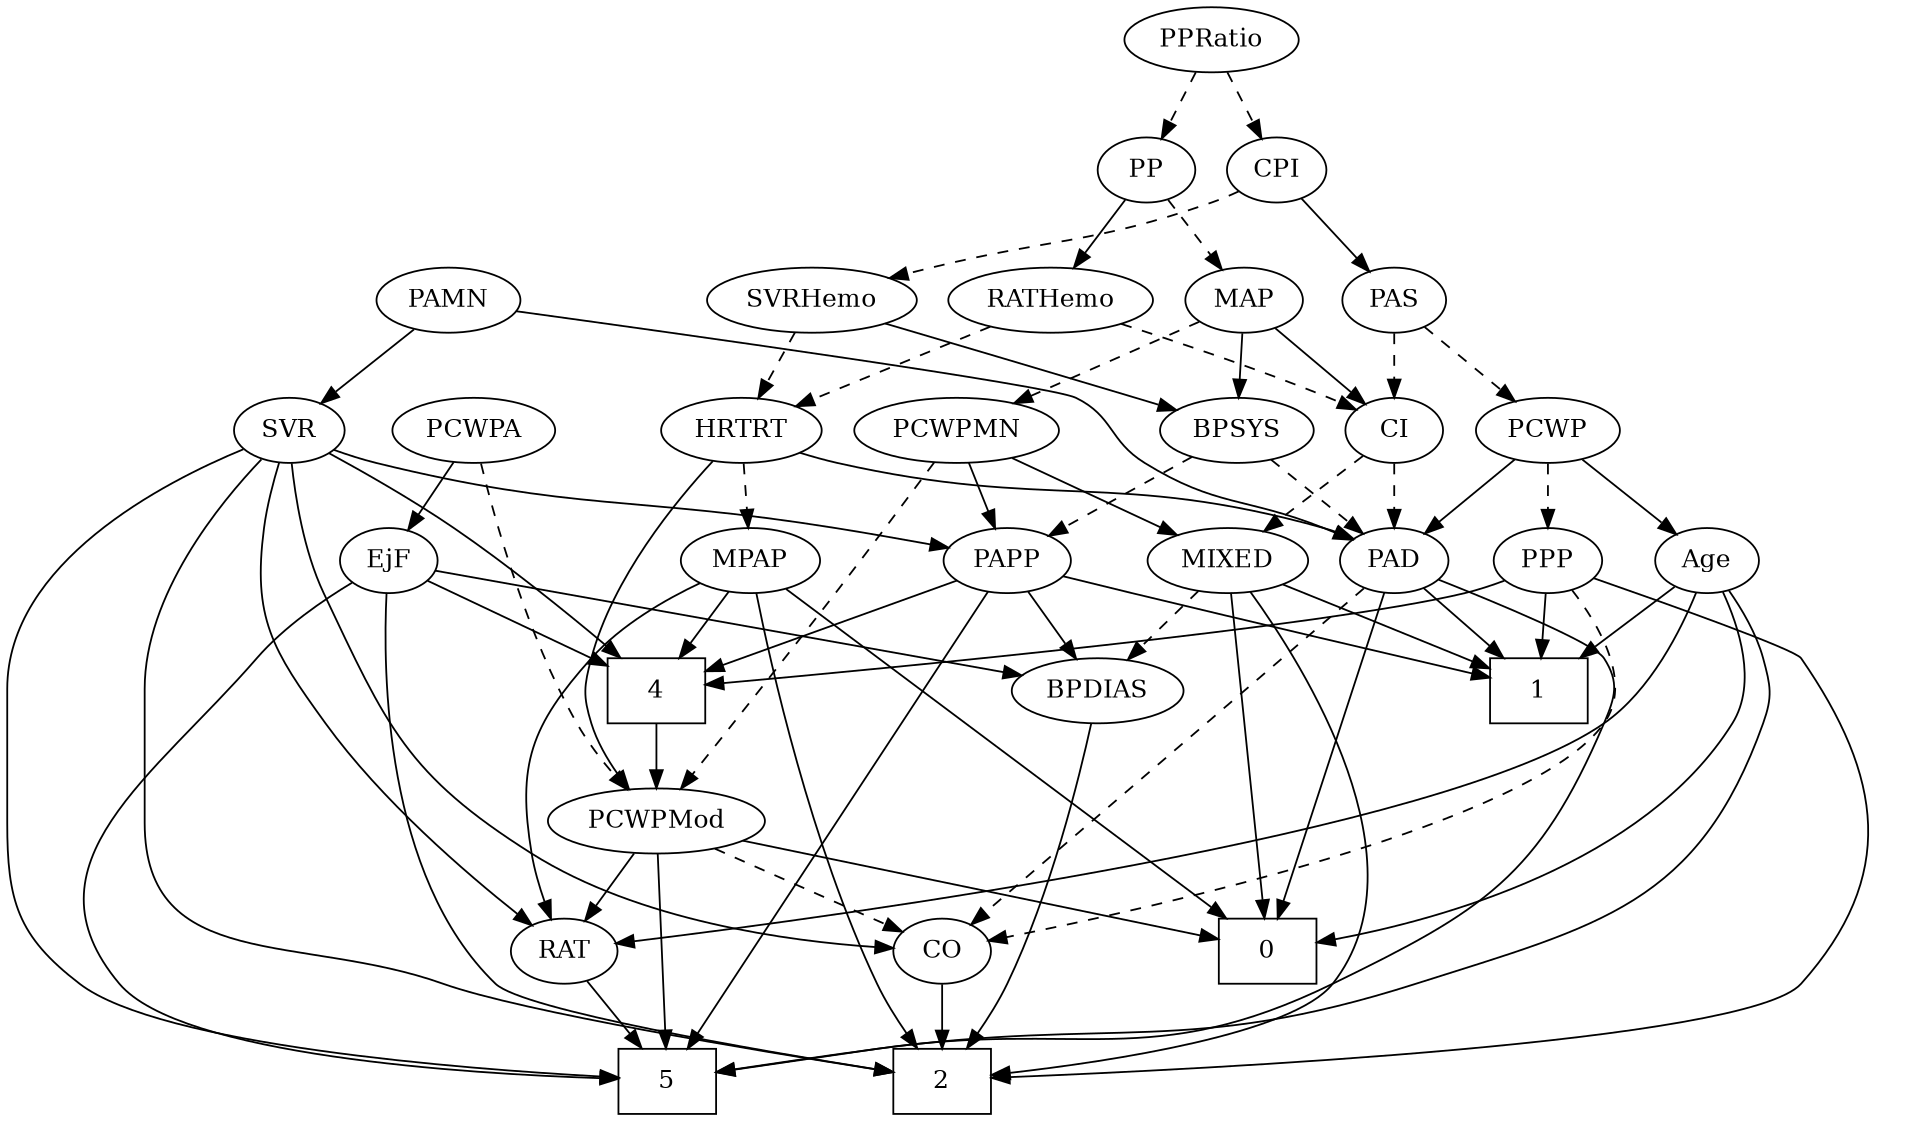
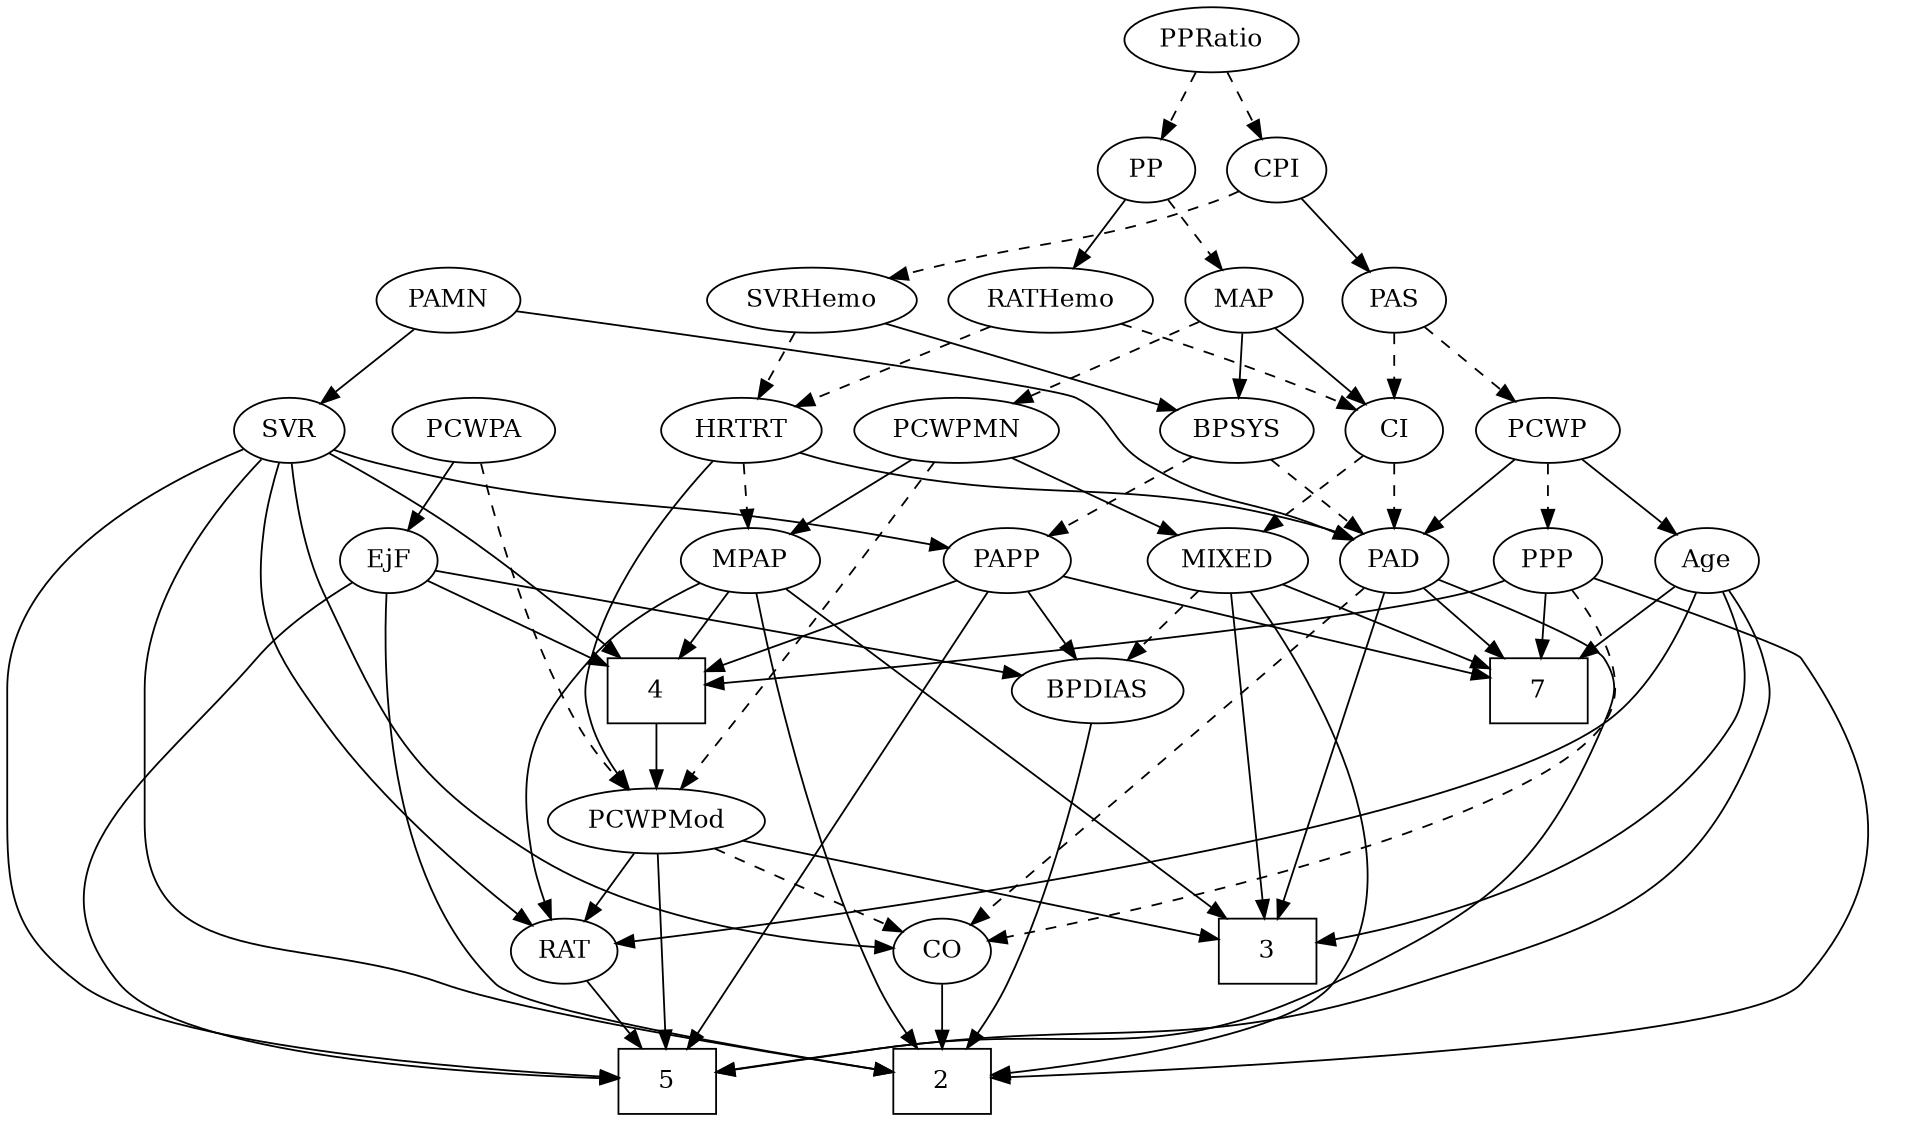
  strict digraph {
    edge [style=solid]
-   1 [height=0.5 shape=box width=0.75]
+   1 [height=0.5 shape=box width=0.75 label=7]
    2 [height=0.5 shape=box width=0.75]
-   3 [height=0.5 shape=box width=0.75 label=0]
+   3 [height=0.5 shape=box width=0.75]
    4 [height=0.5 shape=box width=0.75]
    PCWPMod [height=0.5 width=1.4443]
    5 [height=0.5 shape=box width=0.75]
    Age [height=0.5 width=0.75]
    RAT [height=0.5 width=0.75827]
    EjF [height=0.5 width=0.75]
    BPDIAS [height=0.5 width=1.1735]
    PAMN [height=0.5 width=1.011]
    PAD [height=0.5 width=0.79437]
    SVR [height=0.5 width=0.77632]
    PCWPA [height=0.5 width=1.1555]
    CO [height=0.5 width=0.75]
    PAPP [height=0.5 width=0.88464]
    MIXED [height=0.5 width=1.1193]
    MPAP [height=0.5 width=0.97491]
    BPSYS [height=0.5 width=1.0471]
    PAS [height=0.5 width=0.75]
    PCWP [height=0.5 width=0.97491]
    CI [height=0.5 width=0.75]
    PPP [height=0.5 width=0.75]
    RATHemo [height=0.5 width=1.3721]
    HRTRT [height=0.5 width=1.1013]
    CPI [height=0.5 width=0.75]
    SVRHemo [height=0.5 width=1.3902]
    PCWPMN [height=0.5 width=1.3902]
    MAP [height=0.5 width=0.84854]
    PP [height=0.5 width=0.75]
    PPRatio [height=0.5 width=1.1013]
    4 -> PCWPMod
    PCWPMod -> 3
    PCWPMod -> 5
    PCWPMod -> RAT
    PCWPMod -> CO [style=dashed]
    Age -> 1
    Age -> 3
    Age -> 5
    Age -> RAT
    RAT -> 5
    EjF -> 2
    EjF -> 4
    EjF -> 5
    EjF -> BPDIAS
    BPDIAS -> 2
    PAMN -> PAD
    PAMN -> SVR
    PAD -> 1
    PAD -> 3
    PAD -> 5
    PAD -> CO [style=dashed]
    SVR -> 2
    SVR -> 4
    SVR -> 5
    SVR -> RAT
    SVR -> CO
    SVR -> PAPP
    PCWPA -> PCWPMod [style=dashed]
    PCWPA -> EjF
    CO -> 2
    PAPP -> 1
    PAPP -> 4
    PAPP -> 5
    PAPP -> BPDIAS
    MIXED -> 1
    MIXED -> 2
    MIXED -> 3
    MIXED -> BPDIAS [style=dashed]
    MPAP -> 2
    MPAP -> 3
    MPAP -> 4
    MPAP -> RAT
    BPSYS -> PAD [style=dashed]
    BPSYS -> PAPP [style=dashed]
    PAS -> PCWP [style=dashed]
    PAS -> CI [style=dashed]
    PCWP -> Age
    PCWP -> PAD
    PCWP -> PPP [style=dashed]
    CI -> PAD [style=dashed]
    CI -> MIXED [style=dashed]
    PPP -> 1
    PPP -> 2
    PPP -> 4
    PPP -> CO [style=dashed]
    RATHemo -> CI [style=dashed]
    RATHemo -> HRTRT [style=dashed]
    HRTRT -> PCWPMod
    HRTRT -> PAD
    HRTRT -> MPAP [style=dashed]
    CPI -> PAS
    CPI -> SVRHemo [style=dashed]
    SVRHemo -> BPSYS
    SVRHemo -> HRTRT [style=dashed]
    PCWPMN -> PCWPMod [style=dashed]
-   PCWPMN -> PAPP
+   PCWPMN -> MPAP
    PCWPMN -> MIXED
    MAP -> BPSYS
    MAP -> CI
    MAP -> PCWPMN [style=dashed]
    PP -> RATHemo
    PP -> MAP [style=dashed]
    PPRatio -> CPI [style=dashed]
    PPRatio -> PP [style=dashed]
  }
